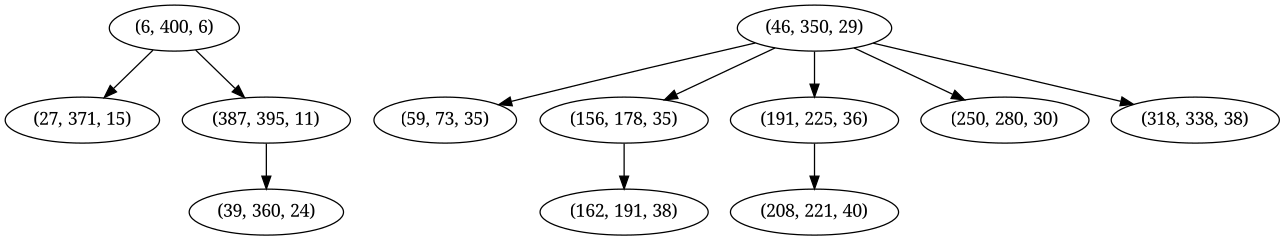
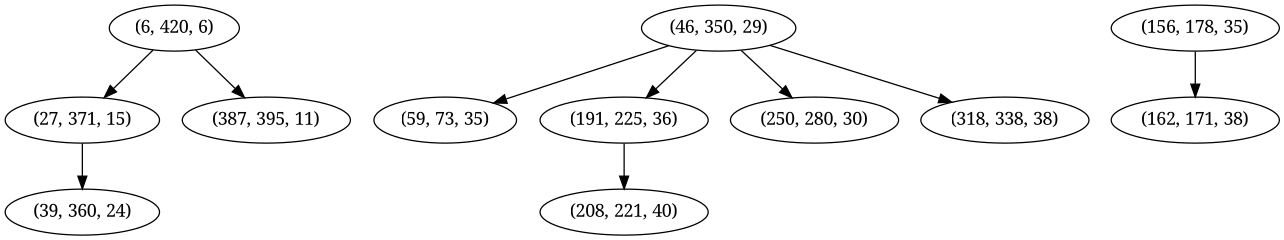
  digraph {
    fontname="Noto Serif"
    node [fontname="Noto Serif"]
    edge [fontname="Noto Serif"]
-   "(6, 400, 6)"
+   "(6, 400, 6)" [label="(6, 420, 6)"]
    "(27, 371, 15)"
    "(387, 395, 11)"
    "(39, 360, 24)"
    "(46, 350, 29)"
    "(59, 73, 35)"
    "(156, 178, 35)"
    "(191, 225, 36)"
    "(250, 280, 30)"
    "(318, 338, 38)"
-   "(162, 171, 38)" [label="(162, 191, 38)"]
+   "(162, 171, 38)"
    "(208, 221, 40)"
    "(6, 400, 6)" -> "(27, 371, 15)"
    "(6, 400, 6)" -> "(387, 395, 11)"
-   "(387, 395, 11)" -> "(39, 360, 24)"
+   "(27, 371, 15)" -> "(39, 360, 24)"
    "(46, 350, 29)" -> "(59, 73, 35)"
-   "(46, 350, 29)" -> "(156, 178, 35)"
    "(46, 350, 29)" -> "(191, 225, 36)"
    "(46, 350, 29)" -> "(250, 280, 30)"
    "(46, 350, 29)" -> "(318, 338, 38)"
    "(156, 178, 35)" -> "(162, 171, 38)"
    "(191, 225, 36)" -> "(208, 221, 40)"
  }
